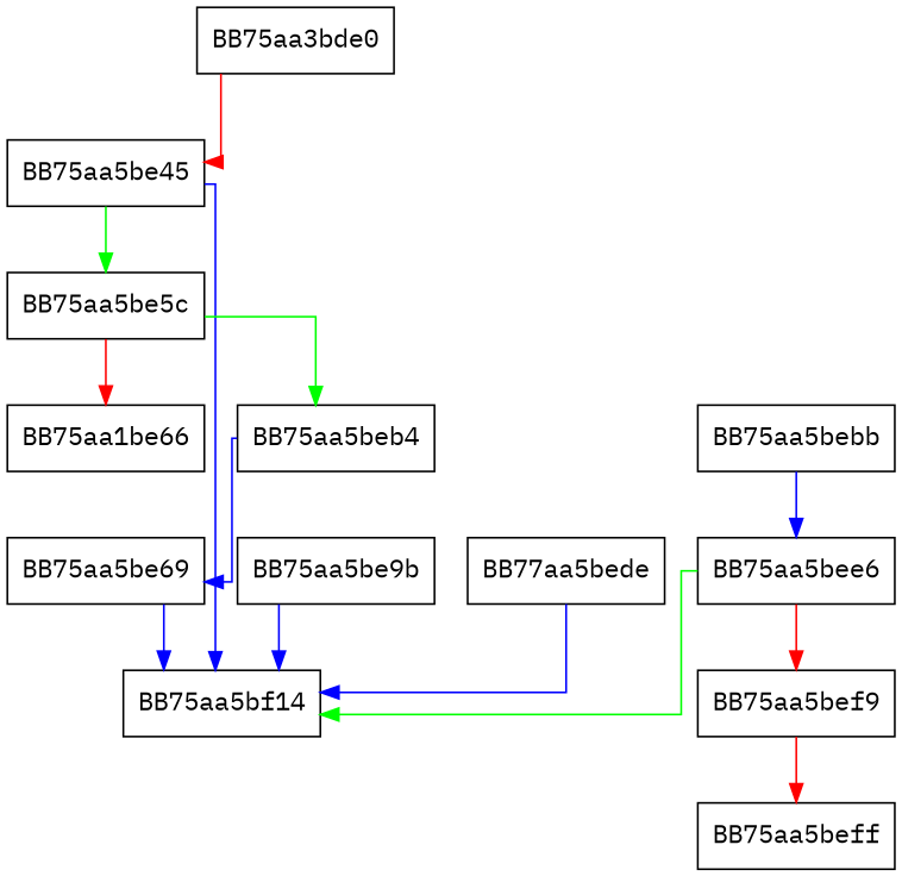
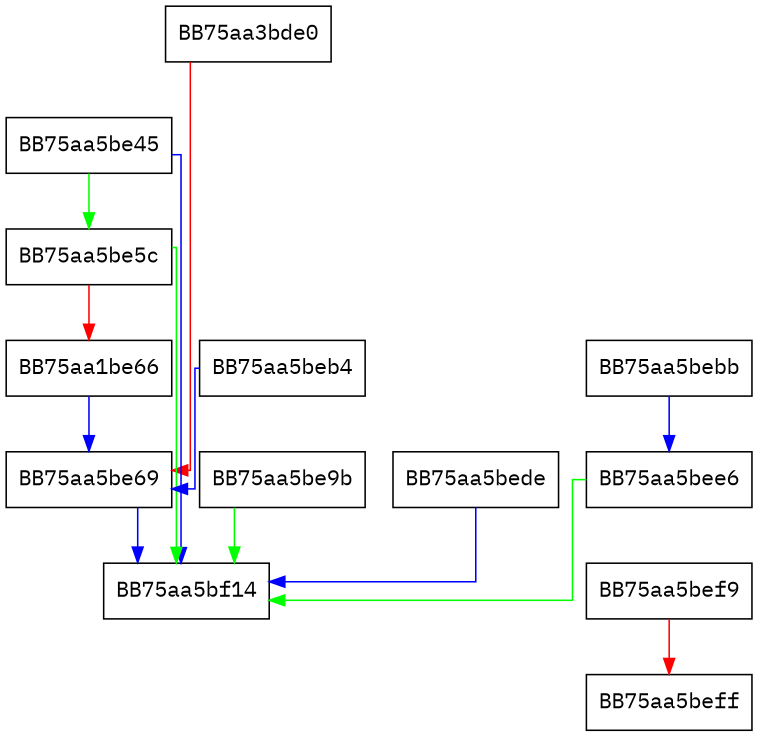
  digraph {
    fontname="IBM Plex Mono"
    splines=ortho
    node [fontname="IBM Plex Mono" shape=box]
    edge [color=blue fontname="IBM Plex Mono"]
    n1 [label=BB75aa3bde0]
    BB75aa5be45
    BB75aa5bf14
    BB75aa5be5c
    BB75aa5bebb
    BB75aa5bee6
    BB75aa5be9b
    n8 [label=BB75aa1be66]
    BB75aa5be69
    BB75aa5bef9
    BB75aa5beb4
    BB75aa5beff
-   BB75aa5bede [label=BB77aa5bede]
-   n1 -> BB75aa5be45 [color=red]
+   BB75aa5bede
+   n1 -> BB75aa5be69 [color=red]
    BB75aa5be45 -> BB75aa5bf14
    BB75aa5be45 -> BB75aa5be5c [color=green]
-   BB75aa5be5c -> BB75aa5beb4 [color=green]
+   BB75aa5be5c -> BB75aa5bf14 [color=green]
    BB75aa5be5c -> n8 [color=red]
    BB75aa5bebb -> BB75aa5bee6
    BB75aa5bee6 -> BB75aa5bf14 [color=green]
-   BB75aa5bee6 -> BB75aa5bef9 [color=red]
-   BB75aa5be9b -> BB75aa5bf14
+   BB75aa5be9b -> BB75aa5bf14 [color=green]
+   n8 -> BB75aa5be69
    BB75aa5be69 -> BB75aa5bf14
    BB75aa5bef9 -> BB75aa5beff [color=red]
    BB75aa5beb4 -> BB75aa5be69
    BB75aa5bede -> BB75aa5bf14
  }
